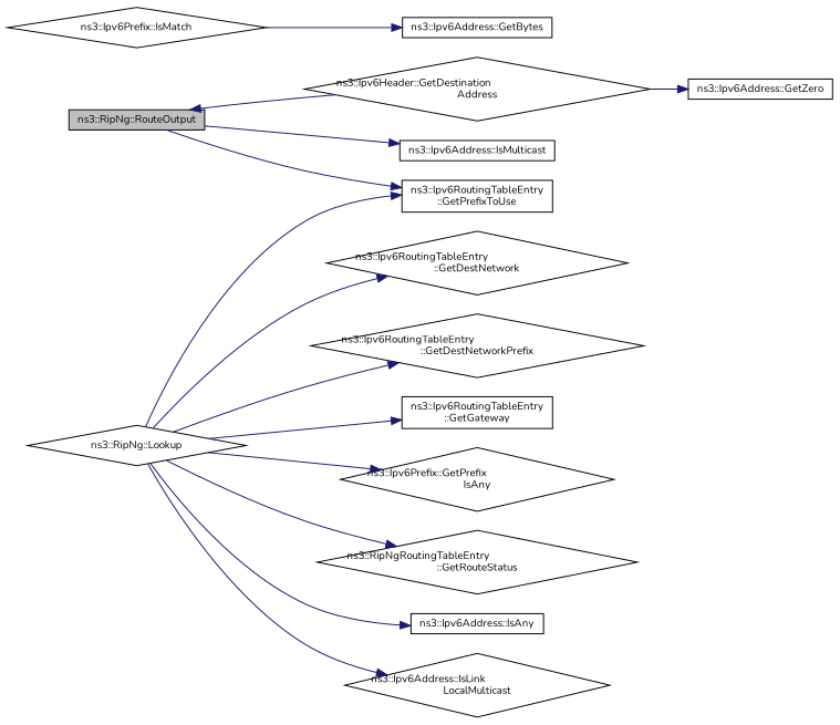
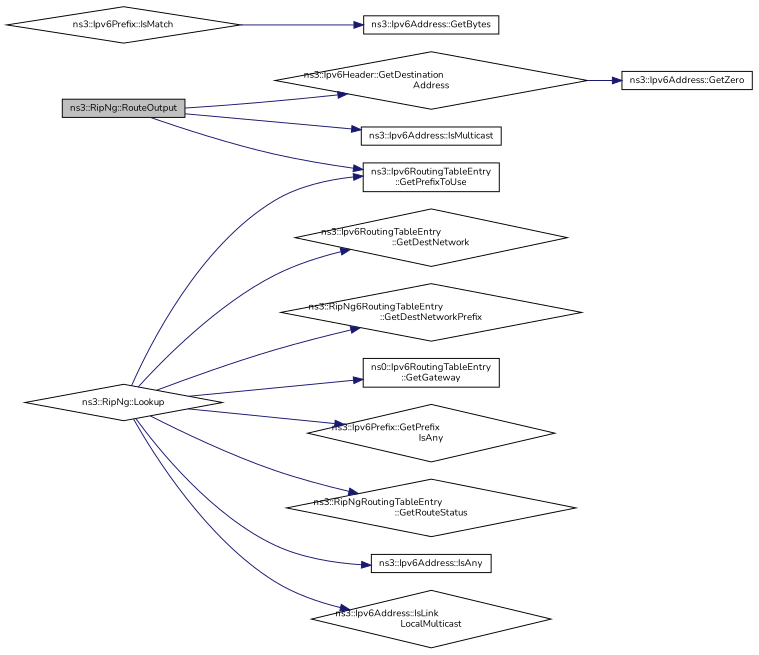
  digraph {
    fontname=Nunito
    rankdir=LR
    node [color=black fillcolor=white fontname=Nunito fontsize=10 shape=diamond style=filled]
    edge [color=midnightblue fontname=Nunito fontsize=10 labelfontname=Helvetica labelfontsize=10 style=solid]
    n1 [fillcolor=grey75 fontcolor=black height=0.2 label="ns3::RipNg::RouteOutput" shape=box width=0.4]
    n2 [height=0.2 label="ns3::Ipv6Header::GetDestination\lAddress" width=0.4]
    n3 [height=0.2 label="ns3::Ipv6Address::IsMulticast" shape=box width=0.4]
    n4 [height=0.2 label="ns3::Ipv6RoutingTableEntry\l::GetPrefixToUse" shape=box width=0.4]
    n5 [height=0.2 label="ns3::Ipv6Address::GetZero" shape=box width=0.4]
    n6 [height=0.2 label="ns3::RipNg::Lookup" width=0.4]
    n7 [height=0.2 label="ns3::Ipv6RoutingTableEntry\l::GetDestNetwork" width=0.4]
-   n8 [height=0.2 label="ns3::Ipv6RoutingTableEntry\l::GetDestNetworkPrefix" width=0.4]
-   n9 [height=0.2 label="ns3::Ipv6RoutingTableEntry\l::GetGateway" shape=box width=0.4]
+   n8 [height=0.2 label="ns3::RipNg6RoutingTableEntry\l::GetDestNetworkPrefix" width=0.4]
+   n9 [height=0.2 label="ns0::Ipv6RoutingTableEntry\l::GetGateway" shape=box width=0.4]
    n10 [height=0.2 label="ns3::Ipv6Prefix::GetPrefix\lIsAny" width=0.4]
    n11 [height=0.2 label="ns3::RipNgRoutingTableEntry\l::GetRouteStatus" width=0.4]
    n12 [height=0.2 label="ns3::Ipv6Address::IsAny" shape=box width=0.4]
    n13 [height=0.2 label="ns3::Ipv6Address::IsLink\lLocalMulticast" width=0.4]
    n14 [height=0.2 label="ns3::Ipv6Prefix::IsMatch" width=0.4]
    n15 [height=0.2 label="ns3::Ipv6Address::GetBytes" shape=box width=0.4]
-   n2 -> n1
+   n1 -> n2
    n1 -> n3
    n1 -> n4
    n2 -> n5
    n6 -> n4
    n6 -> n7
    n6 -> n8
    n6 -> n9
    n6 -> n10
    n6 -> n11
    n6 -> n12
    n6 -> n13
    n14 -> n15
  }
